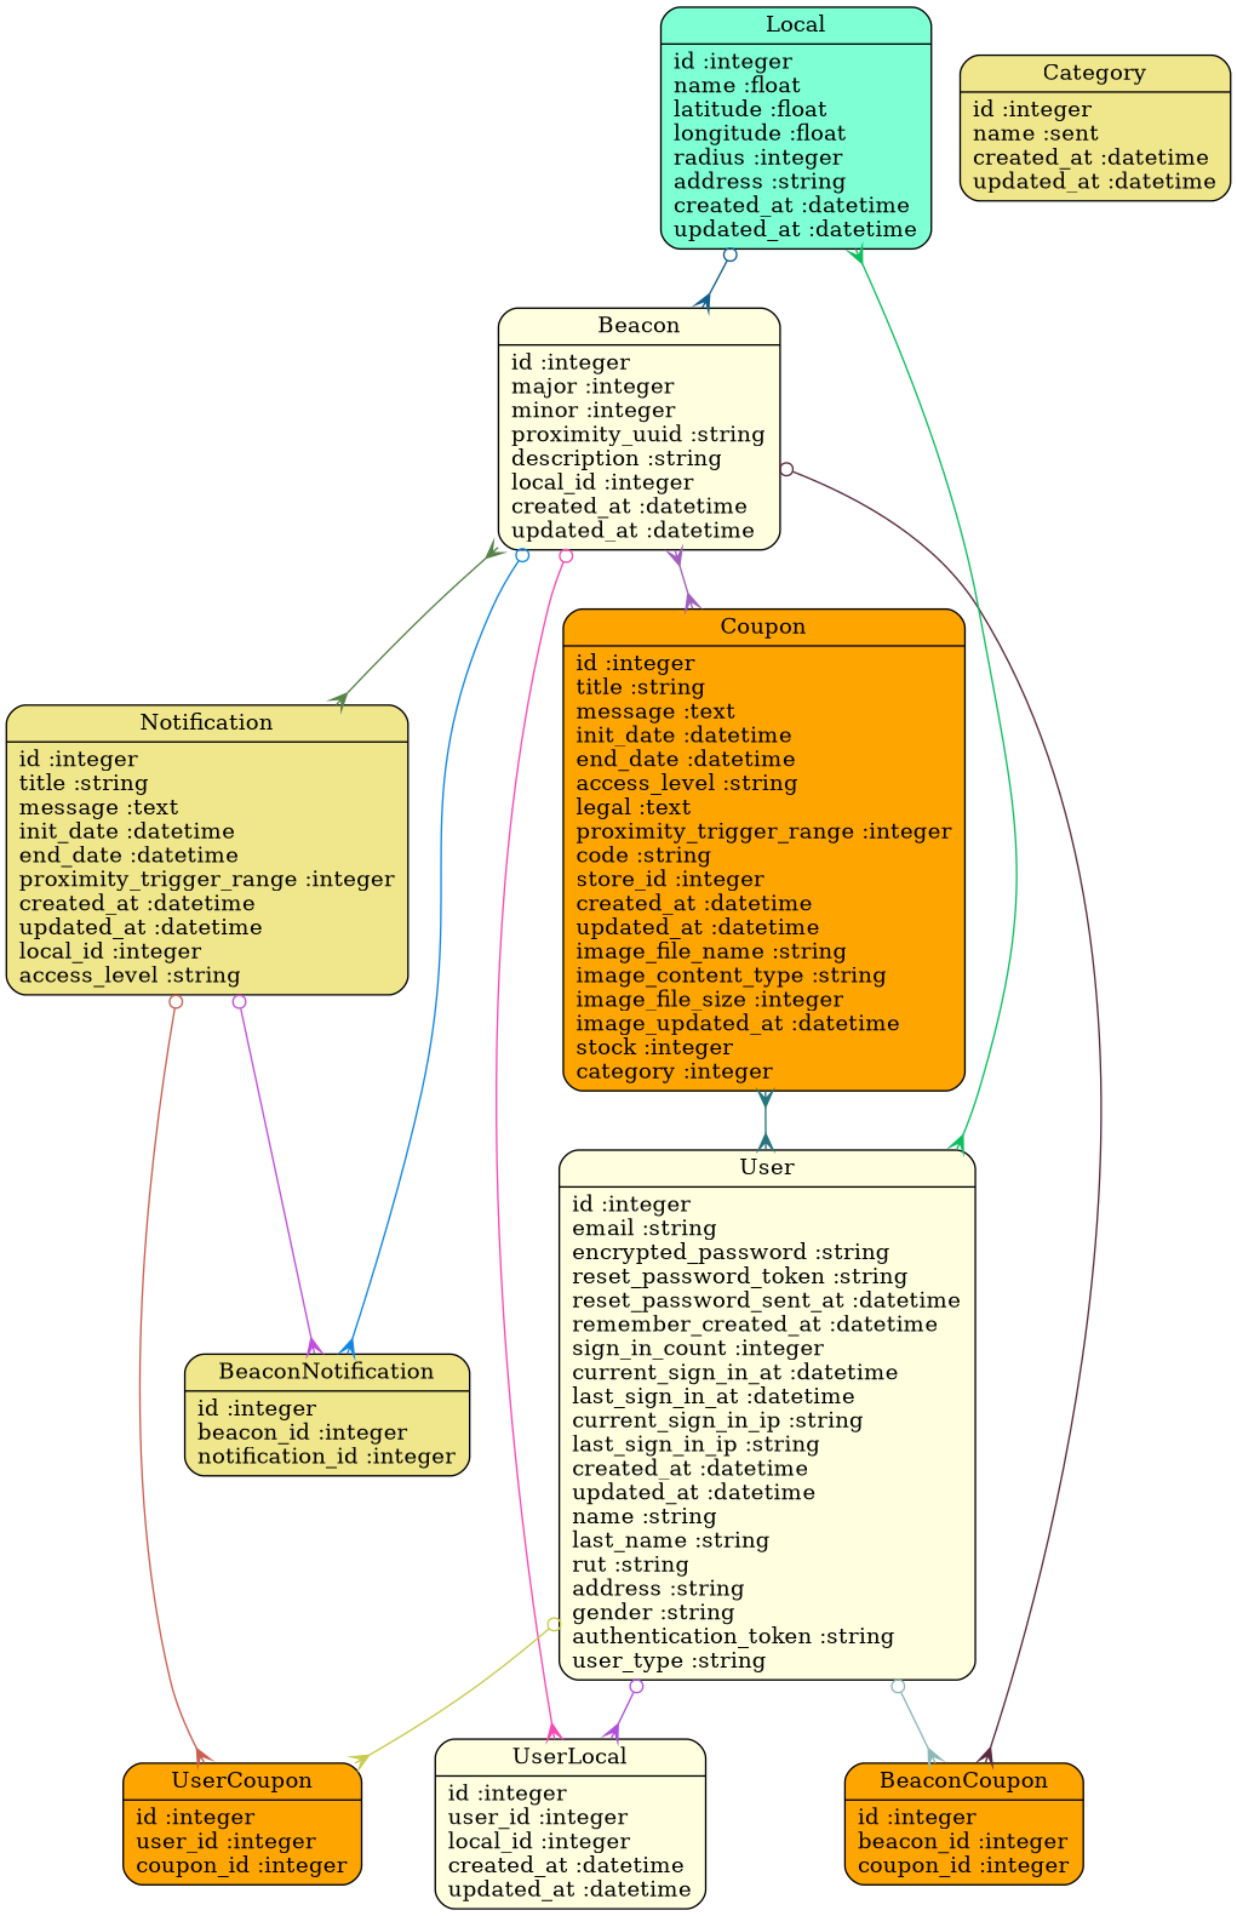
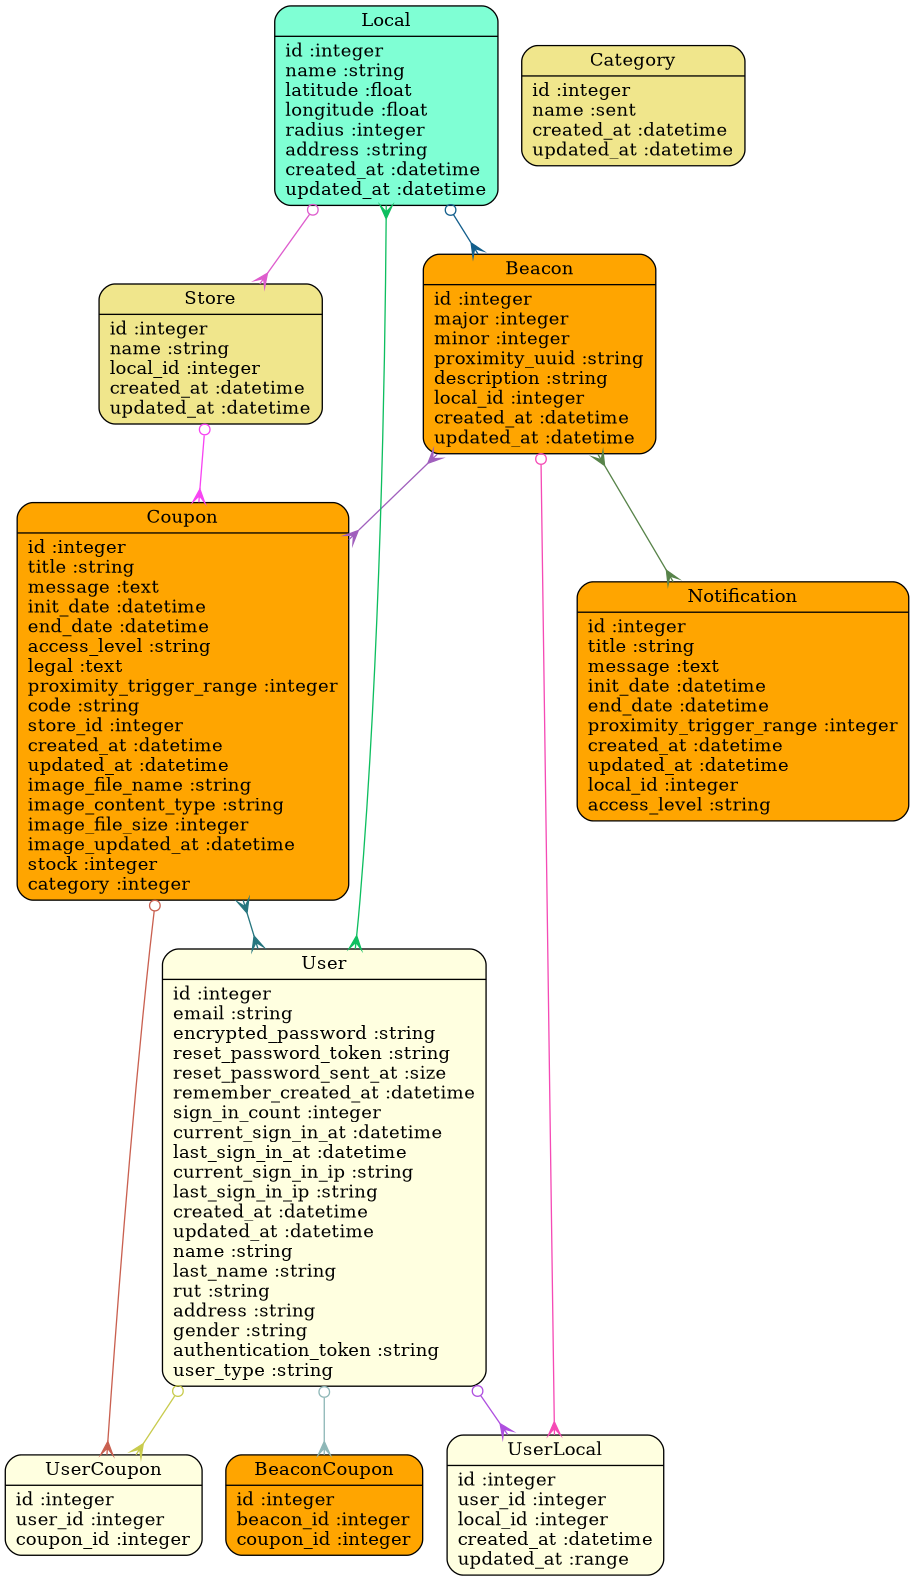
  digraph {
    splines=true
    node [fillcolor=khaki shape=Mrecord style=filled]
    edge [arrowhead=crow arrowtail=odot dir=both]
-   n1 [fillcolor=lightyellow label="{Beacon|id :integer\lmajor :integer\lminor :integer\lproximity_uuid :string\ldescription :string\llocal_id :integer\lcreated_at :datetime\lupdated_at :datetime\l}"]
+   n1 [fillcolor=orange label="{Beacon|id :integer\lmajor :integer\lminor :integer\lproximity_uuid :string\ldescription :string\llocal_id :integer\lcreated_at :datetime\lupdated_at :datetime\l}"]
    n2 [fillcolor=orange label="{BeaconCoupon|id :integer\lbeacon_id :integer\lcoupon_id :integer\l}"]
-   n3 [label="{BeaconNotification|id :integer\lbeacon_id :integer\lnotification_id :integer\l}"]
    n4 [fillcolor=orange label="{Coupon|id :integer\ltitle :string\lmessage :text\linit_date :datetime\lend_date :datetime\laccess_level :string\llegal :text\lproximity_trigger_range :integer\lcode :string\lstore_id :integer\lcreated_at :datetime\lupdated_at :datetime\limage_file_name :string\limage_content_type :string\limage_file_size :integer\limage_updated_at :datetime\lstock :integer\lcategory :integer\l}"]
-   n5 [label="{Notification|id :integer\ltitle :string\lmessage :text\linit_date :datetime\lend_date :datetime\lproximity_trigger_range :integer\lcreated_at :datetime\lupdated_at :datetime\llocal_id :integer\laccess_level :string\l}"]
-   n6 [fillcolor=lightyellow label="{UserLocal|id :integer\luser_id :integer\llocal_id :integer\lcreated_at :datetime\lupdated_at :datetime\l}"]
-   n7 [fillcolor=lightyellow label="{User|id :integer\lemail :string\lencrypted_password :string\lreset_password_token :string\lreset_password_sent_at :datetime\lremember_created_at :datetime\lsign_in_count :integer\lcurrent_sign_in_at :datetime\llast_sign_in_at :datetime\lcurrent_sign_in_ip :string\llast_sign_in_ip :string\lcreated_at :datetime\lupdated_at :datetime\lname :string\llast_name :string\lrut :string\laddress :string\lgender :string\lauthentication_token :string\luser_type :string\l}"]
-   n8 [fillcolor=orange label="{UserCoupon|id :integer\luser_id :integer\lcoupon_id :integer\l}"]
+   n5 [fillcolor=orange label="{Notification|id :integer\ltitle :string\lmessage :text\linit_date :datetime\lend_date :datetime\lproximity_trigger_range :integer\lcreated_at :datetime\lupdated_at :datetime\llocal_id :integer\laccess_level :string\l}"]
+   n6 [fillcolor=lightyellow label="{UserLocal|id :integer\luser_id :integer\llocal_id :integer\lcreated_at :datetime\lupdated_at :range\l}"]
+   n7 [fillcolor=lightyellow label="{User|id :integer\lemail :string\lencrypted_password :string\lreset_password_token :string\lreset_password_sent_at :size\lremember_created_at :datetime\lsign_in_count :integer\lcurrent_sign_in_at :datetime\llast_sign_in_at :datetime\lcurrent_sign_in_ip :string\llast_sign_in_ip :string\lcreated_at :datetime\lupdated_at :datetime\lname :string\llast_name :string\lrut :string\laddress :string\lgender :string\lauthentication_token :string\luser_type :string\l}"]
+   n8 [fillcolor=lightyellow label="{UserCoupon|id :integer\luser_id :integer\lcoupon_id :integer\l}"]
    n9 [label="{Category|id :integer\lname :sent\lcreated_at :datetime\lupdated_at :datetime\l}"]
-   n10 [fillcolor=aquamarine label="{Local|id :integer\lname :float\llatitude :float\llongitude :float\lradius :integer\laddress :string\lcreated_at :datetime\lupdated_at :datetime\l}"]
-   n1 -> n2 [color="#5B293F"]
-   n1 -> n3 [color="#1186E2"]
+   n10 [fillcolor=aquamarine label="{Local|id :integer\lname :string\llatitude :float\llongitude :float\lradius :integer\laddress :string\lcreated_at :datetime\lupdated_at :datetime\l}"]
+   n11 [label="{Store|id :integer\lname :string\llocal_id :integer\lcreated_at :datetime\lupdated_at :datetime\l}"]
    n1 -> n4 [arrowtail=crow color="#A05FBD"]
    n1 -> n5 [arrowtail=crow color="#578349"]
    n1 -> n6 [color="#F54AB5"]
    n4 -> n7 [arrowtail=crow color="#25757E"]
-   n5 -> n8 [color="#C96050"]
-   n5 -> n3 [color="#C04FDC"]
+   n4 -> n8 [color="#C96050"]
    n7 -> n2 [color="#8EB7B7"]
    n7 -> n6 [color="#AE4FDF"]
    n7 -> n8 [color="#C8CB4D"]
    n10 -> n1 [color="#125E8C"]
    n10 -> n7 [arrowtail=crow color="#0DBE5F"]
+   n10 -> n11 [color="#DE5CCD"]
+   n11 -> n4 [color="#F744F2"]
  }
